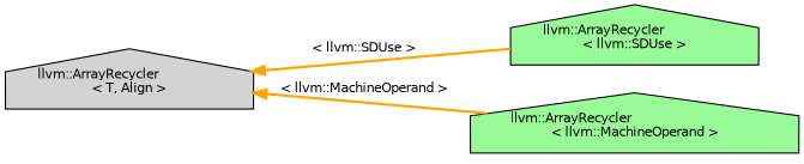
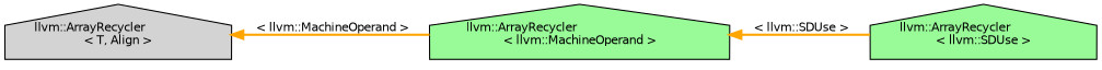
  digraph {
    rankdir=LR
    node [color=black fillcolor=palegreen fontname=Helvetica fontsize=10 shape=house style=filled]
    edge [color=orange dir=back fontname=Helvetica fontsize=10 labelfontname=Helvetica labelfontsize=10 style=bold]
    n1 [fillcolor=lightgrey fontcolor=black height=0.2 label="llvm::ArrayRecycler\l\< T, Align \>" width=0.4]
    n2 [height=0.2 label="llvm::ArrayRecycler\l\< llvm::SDUse \>" width=0.4]
    n3 [height=0.2 label="llvm::ArrayRecycler\l\< llvm::MachineOperand \>" width=0.4]
-   n1 -> n2 [label=" \< llvm::SDUse \>"]
+   n3 -> n2 [label=" \< llvm::SDUse \>"]
    n1 -> n3 [label=" \< llvm::MachineOperand \>"]
  }
